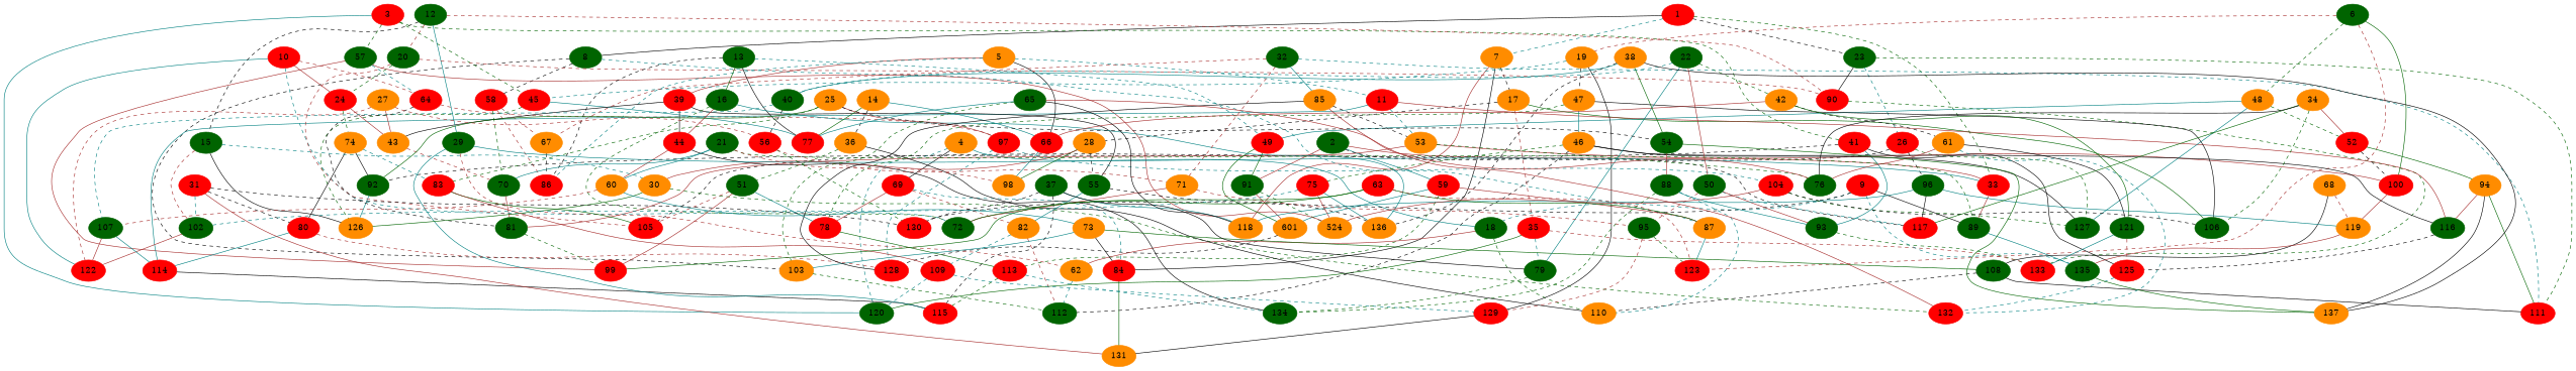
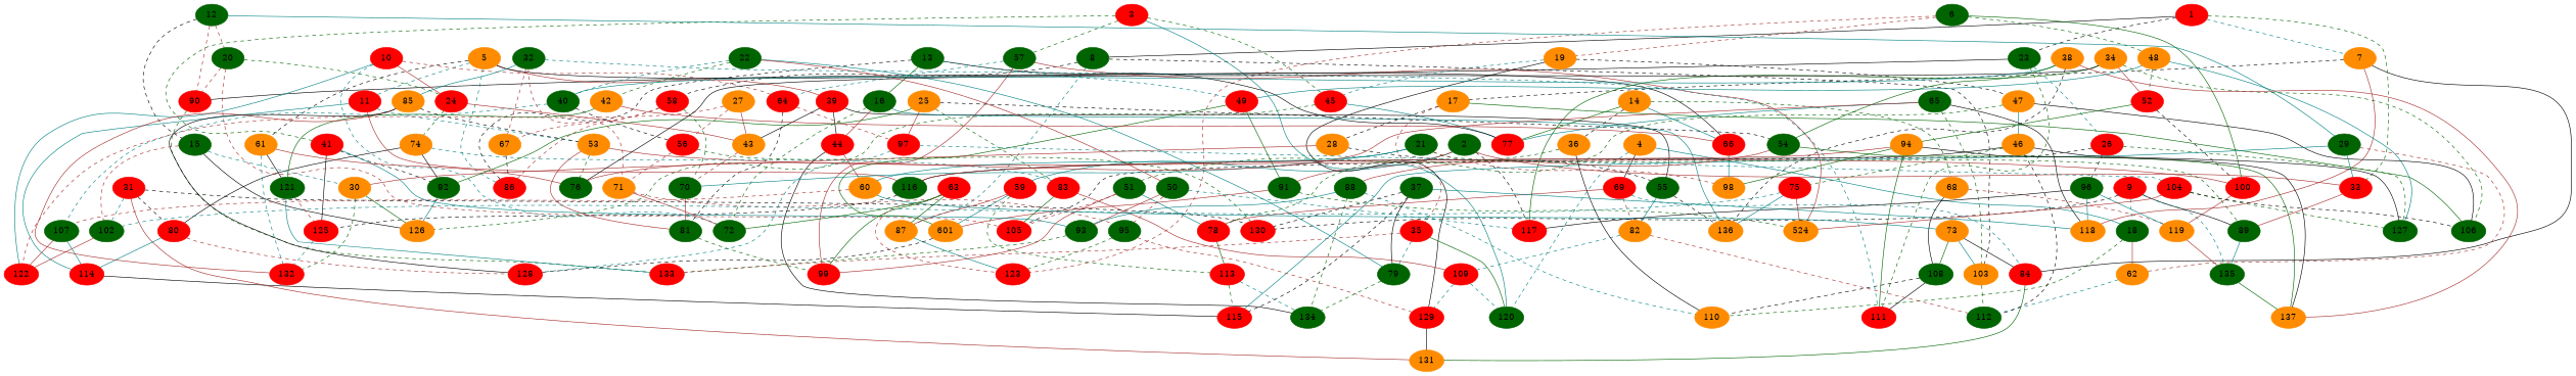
  graph {
    node [color=red style=filled]
    edge [color=brown style=solid]
    7 [color=darkorange]
    1
    8 [color=darkgreen]
    23 [color=darkgreen]
    33
    17 [color=darkorange]
    84
    118 [color=darkorange]
    58
    87 [color=darkorange]
    103 [color=darkorange]
    90
    26
    111
    89 [color=darkgreen]
    2 [color=darkgreen]
    59
    91 [color=darkgreen]
    117
    n20 [color=darkorange label=601]
    113
    n22 [color=darkorange label=524]
    3
    41
    45
    57 [color=darkgreen]
    120 [color=darkgreen]
    92 [color=darkgreen]
    93 [color=darkgreen]
    125
    77
    126 [color=darkorange]
    64
    99
    4 [color=darkorange]
    18 [color=darkgreen]
    69
    62 [color=darkorange]
    110 [color=darkorange]
    68 [color=darkorange]
    108 [color=darkgreen]
    119 [color=darkorange]
    78
    82 [color=darkorange]
    5 [color=darkorange]
    11
    39
    66
    86
    53 [color=darkorange]
    114
    116 [color=darkgreen]
    44
    43 [color=darkorange]
    55 [color=darkgreen]
    98 [color=darkorange]
    6 [color=darkgreen]
    19 [color=darkorange]
    48 [color=darkorange]
    100
    123
    47 [color=darkorange]
    129
    49
    127 [color=darkgreen]
    52
    28 [color=darkorange]
    35
    106 [color=darkgreen]
    131 [color=darkorange]
    70 [color=darkgreen]
    67 [color=darkorange]
    112 [color=darkgreen]
    9
    130
    135 [color=darkgreen]
    137 [color=darkorange]
    10
    24
    72 [color=darkgreen]
    122
    74 [color=darkorange]
    97
    81 [color=darkgreen]
    76 [color=darkgreen]
    115
    12 [color=darkgreen]
    15 [color=darkgreen]
    20 [color=darkgreen]
    29 [color=darkgreen]
    30 [color=darkorange]
    102 [color=darkgreen]
    105
    133
    13 [color=darkgreen]
    16 [color=darkgreen]
    136 [color=darkorange]
    14 [color=darkorange]
    36 [color=darkorange]
    51 [color=darkgreen]
    132
    60 [color=darkorange]
    134 [color=darkgreen]
    79 [color=darkgreen]
    46 [color=darkorange]
    21 [color=darkgreen]
    107 [color=darkgreen]
    73 [color=darkorange]
    22 [color=darkgreen]
    40 [color=darkgreen]
    42 [color=darkorange]
    50 [color=darkgreen]
    56
    61 [color=darkorange]
    121 [color=darkgreen]
    95 [color=darkgreen]
    96 [color=darkgreen]
    83
    80
    25 [color=darkorange]
    54 [color=darkgreen]
    88 [color=darkgreen]
    109
    128
    104
    27 [color=darkorange]
    71 [color=darkorange]
    31
    32 [color=darkgreen]
    85 [color=darkorange]
    34 [color=darkorange]
    94 [color=darkorange]
    37 [color=darkgreen]
    38 [color=darkorange]
    75
    63
    65 [color=darkgreen]
    7 -- 17 [color=black style=dashed]
    7 -- 84 [color=black]
    7 -- 118
    1 -- 7 [color=teal style=dashed]
    1 -- 8 [color=black]
    1 -- 23 [color=black style=dashed]
    1 -- 33 [color=darkgreen style=dashed]
    8 -- 58 [color=black style=dashed]
    8 -- 87 [color=teal style=dashed]
    8 -- 103 [color=black style=dashed]
    23 -- 90 [color=black]
    23 -- 26 [color=teal style=dashed]
    23 -- 111 [color=darkgreen style=dashed]
    33 -- 89
    17 -- 28 [color=black style=dashed]
    17 -- 35 [style=dashed]
    17 -- 106 [color=darkgreen]
    84 -- 131 [color=darkgreen]
    58 -- 86 [style=dashed]
    58 -- 70 [color=darkgreen style=dashed]
    58 -- 67 [style=dashed]
    87 -- 123 [color=teal]
    103 -- 112 [color=darkgreen style=dashed]
    90 -- 133 [color=darkgreen style=dashed]
    26 -- 127 [color=darkgreen style=dashed]
    26 -- 105 [color=black style=dashed]
    26 -- 96 [color=black style=dashed]
    89 -- 135 [color=teal]
    2 -- 33
    2 -- 59 [color=teal]
    2 -- 91
    2 -- 117 [color=black style=dashed]
    59 -- 87
    59 -- n20 [color=teal]
    59 -- 113 [color=darkgreen style=dashed]
    91 -- n20
    91 -- n22 [color=darkgreen style=dashed]
    n20 -- 128 [color=black style=dashed]
    113 -- 115 [color=darkgreen style=dashed]
    113 -- 134 [color=teal style=dashed]
    3 -- 41 [color=darkgreen style=dashed]
    3 -- 45 [color=darkgreen style=dashed]
    3 -- 57 [color=darkgreen style=dashed]
    3 -- 120 [color=teal]
    41 -- 92 [color=black style=dashed]
    41 -- 93 [color=teal]
    41 -- 125 [color=black]
    45 -- 77 [color=teal]
    45 -- 126 [color=darkgreen style=dashed]
    57 -- n22
    57 -- 64 [color=teal style=dashed]
    57 -- 99
    92 -- 126 [color=teal]
    93 -- 133 [color=darkgreen style=dashed]
    125 -- 132 [color=teal style=dashed]
    64 -- 97 [style=dashed]
    64 -- 81 [color=black style=dashed]
    4 -- 120 [color=teal style=dashed]
    4 -- 18 [color=teal]
    4 -- 69 [color=black]
    18 -- 62
    18 -- 110 [color=darkgreen style=dashed]
    69 -- 84 [color=teal style=dashed]
    69 -- 78
    69 -- 82 [style=dashed]
    62 -- 112 [color=teal style=dashed]
    68 -- 108 [color=black]
    68 -- 119 [style=dashed]
    108 -- 111 [color=black]
    108 -- 110 [color=black style=dashed]
    119 -- 135
    78 -- 113 [color=darkgreen]
    82 -- 112 [style=dashed]
    82 -- 109 [color=teal style=dashed]
    5 -- 11 [color=teal style=dashed]
    5 -- 39
    5 -- 66 [color=black]
    5 -- 86 [color=teal style=dashed]
    11 -- 53 [color=teal style=dashed]
    11 -- 114 [color=teal]
    11 -- 116
    39 -- 44 [color=black]
    39 -- 43 [color=black]
    39 -- 55 [color=black]
    66 -- 98 [color=teal]
    53 -- 100
    53 -- 81
    53 -- 76 [color=darkgreen style=dashed]
    114 -- 115 [color=black]
    116 -- 125 [color=black style=dashed]
    44 -- 60
    44 -- 134 [color=black]
    43 -- 70 [style=dashed]
    55 -- 82 [color=teal]
    55 -- 136 [color=black style=dashed]
    6 -- 19 [style=dashed]
    6 -- 48 [color=darkgreen style=dashed]
    6 -- 100 [color=darkgreen]
    6 -- 123 [style=dashed]
    19 -- 45 [color=teal style=dashed]
    19 -- 47 [color=black style=dashed]
    19 -- 129 [color=black]
    48 -- 49 [color=teal]
    48 -- 127 [color=teal]
    48 -- 52 [color=darkgreen style=dashed]
    100 -- 119
    47 -- 78 [color=darkgreen style=dashed]
    47 -- 106 [color=black]
    47 -- 46 [color=teal]
    129 -- 131 [color=black]
    49 -- 91 [color=darkgreen]
    49 -- n20 [color=darkgreen]
    52 -- 100 [color=black style=dashed]
    52 -- 94 [color=darkgreen]
    28 -- 55 [color=black style=dashed]
-   28 -- 98 [color=darkgreen]
+   94 -- 98 [color=darkgreen]
    28 -- 30
    35 -- 120 [color=darkgreen]
    35 -- 133 [style=dashed]
    35 -- 79 [color=teal style=dashed]
    70 -- 81
    67 -- 86 [color=black style=dashed]
    9 -- 89 [color=black]
    9 -- 18 [color=teal style=dashed]
    9 -- 130 [color=black style=dashed]
    9 -- 135 [color=teal style=dashed]
    135 -- 137 [color=darkgreen]
    10 -- 64 [style=dashed]
    10 -- 24
    10 -- 72 [color=teal style=dashed]
    10 -- 122 [color=teal]
    24 -- 43
    24 -- 74 [color=darkgreen style=dashed]
    74 -- 92 [color=black]
    74 -- 83 [color=teal style=dashed]
    74 -- 80 [color=black]
    97 -- 128 [color=teal style=dashed]
    97 -- 104 [color=teal style=dashed]
    81 -- 99 [color=darkgreen style=dashed]
    12 -- 90 [style=dashed]
    12 -- 15 [color=black style=dashed]
    12 -- 20 [style=dashed]
    12 -- 29 [color=teal]
    15 -- 126 [color=black]
    15 -- 30 [color=teal style=dashed]
    15 -- 102 [style=dashed]
    20 -- 90 [style=dashed]
    20 -- 24 [color=darkgreen style=dashed]
    20 -- 105 [style=dashed]
    29 -- 33 [color=teal]
    29 -- 62 [style=dashed]
    29 -- 115 [color=teal]
    30 -- 126 [color=darkgreen]
    30 -- 132 [color=darkgreen style=dashed]
    102 -- 122
    13 -- 77 [color=black]
    13 -- 86 [color=black style=dashed]
    13 -- 49 [color=teal style=dashed]
    13 -- 16 [color=darkgreen]
    16 -- 44
    16 -- 72 [color=darkgreen style=dashed]
    16 -- 136 [color=teal]
    14 -- 77 [color=darkgreen]
+   14 -- 68 [color=darkgreen style=dashed]
    14 -- 66 [color=teal]
    14 -- 36 [color=black style=dashed]
    36 -- 110 [color=black]
    36 -- 51 [color=darkgreen style=dashed]
    51 -- 99
    51 -- 78 [color=teal]
    51 -- 105 [style=dashed]
    60 -- 107 [style=dashed]
    60 -- 73 [color=teal]
    79 -- 134 [color=darkgreen style=dashed]
    46 -- 116 [color=black]
    46 -- 127 [color=black]
    46 -- 112 [color=black style=dashed]
    46 -- 75 [color=darkgreen style=dashed]
    21 -- 89 [color=darkgreen style=dashed]
    21 -- 98 [style=dashed]
    21 -- 70 [color=teal]
    21 -- 60 [color=teal]
    107 -- 114 [color=teal]
    107 -- 122
    73 -- 84 [color=black]
    73 -- 103 [color=teal]
    73 -- 108 [color=darkgreen]
    22 -- 79 [color=teal]
    22 -- 40 [color=teal style=dashed]
    22 -- 42 [color=darkgreen style=dashed]
    22 -- 50
    40 -- 107 [color=teal style=dashed]
    40 -- 56 [color=black style=dashed]
    42 -- 66
-   42 -- 61 [color=black style=dashed]
+   5 -- 61 [color=black style=dashed]
    42 -- 121 [color=darkgreen]
    50 -- 117 [color=teal style=dashed]
    50 -- 93
    50 -- 95 [style=dashed]
    56 -- 130 [color=darkgreen style=dashed]
    56 -- 71 [style=dashed]
    61 -- 76
    61 -- 132 [color=teal style=dashed]
    61 -- 121 [color=black]
    121 -- 125 [style=dashed]
    121 -- 133 [color=teal]
    95 -- 123 [color=darkgreen style=dashed]
    95 -- 129 [style=dashed]
    96 -- 118 [color=teal]
    96 -- 117 [color=black]
    96 -- 119 [color=teal]
    83 -- 105 [color=darkgreen]
    83 -- 109
    80 -- 114 [color=teal]
    80 -- 128 [style=dashed]
    25 -- 92 [color=darkgreen]
    25 -- 97
    25 -- 83 [color=darkgreen style=dashed]
    25 -- 54 [color=black style=dashed]
    54 -- 137 [color=darkgreen]
    54 -- 88
    88 -- 93 [color=teal]
    88 -- 110 [color=teal style=dashed]
    88 -- 134 [color=darkgreen style=dashed]
    109 -- 120 [color=teal style=dashed]
    109 -- 129 [color=teal style=dashed]
    104 -- n22
    104 -- 127 [color=darkgreen style=dashed]
    104 -- 106 [color=black style=dashed]
    27 -- 43
    27 -- 122 [style=dashed]
    27 -- 56 [style=dashed]
    71 -- 72
    71 -- 95 [style=dashed]
    31 -- 131
    31 -- 130 [color=black style=dashed]
    31 -- 102 [color=teal style=dashed]
    31 -- 80 [color=black style=dashed]
    32 -- 111 [color=teal style=dashed]
    32 -- 67 [style=dashed]
    32 -- 71 [style=dashed]
    32 -- 85 [color=teal]
    85 -- 53 [color=black style=dashed]
    85 -- 132
    85 -- 128 [color=black]
    34 -- 117 [color=darkgreen]
    34 -- 52
    34 -- 106 [color=darkgreen style=dashed]
    34 -- 76 [color=black]
    94 -- 111 [color=darkgreen]
    94 -- 116
    94 -- 137 [color=black]
    37 -- 118 [color=teal]
    37 -- 130 [color=black style=dashed]
    37 -- 115 [color=black style=dashed]
    37 -- 79 [color=black]
-   38 -- 137 [color=black]
+   38 -- 137
    38 -- 136 [color=black style=dashed]
    38 -- 40 [color=teal]
    38 -- 54 [color=darkgreen]
    75 -- n22
    75 -- 102 [color=teal style=dashed]
    75 -- 136 [color=teal]
    63 -- 87 [color=darkgreen]
    63 -- 99 [color=darkgreen]
    63 -- 123 [style=dashed]
    63 -- 72 [color=darkgreen]
    65 -- 118 [color=black]
    65 -- 103 [color=darkgreen style=dashed]
    65 -- 77 [color=teal]
    65 -- 76
  }
